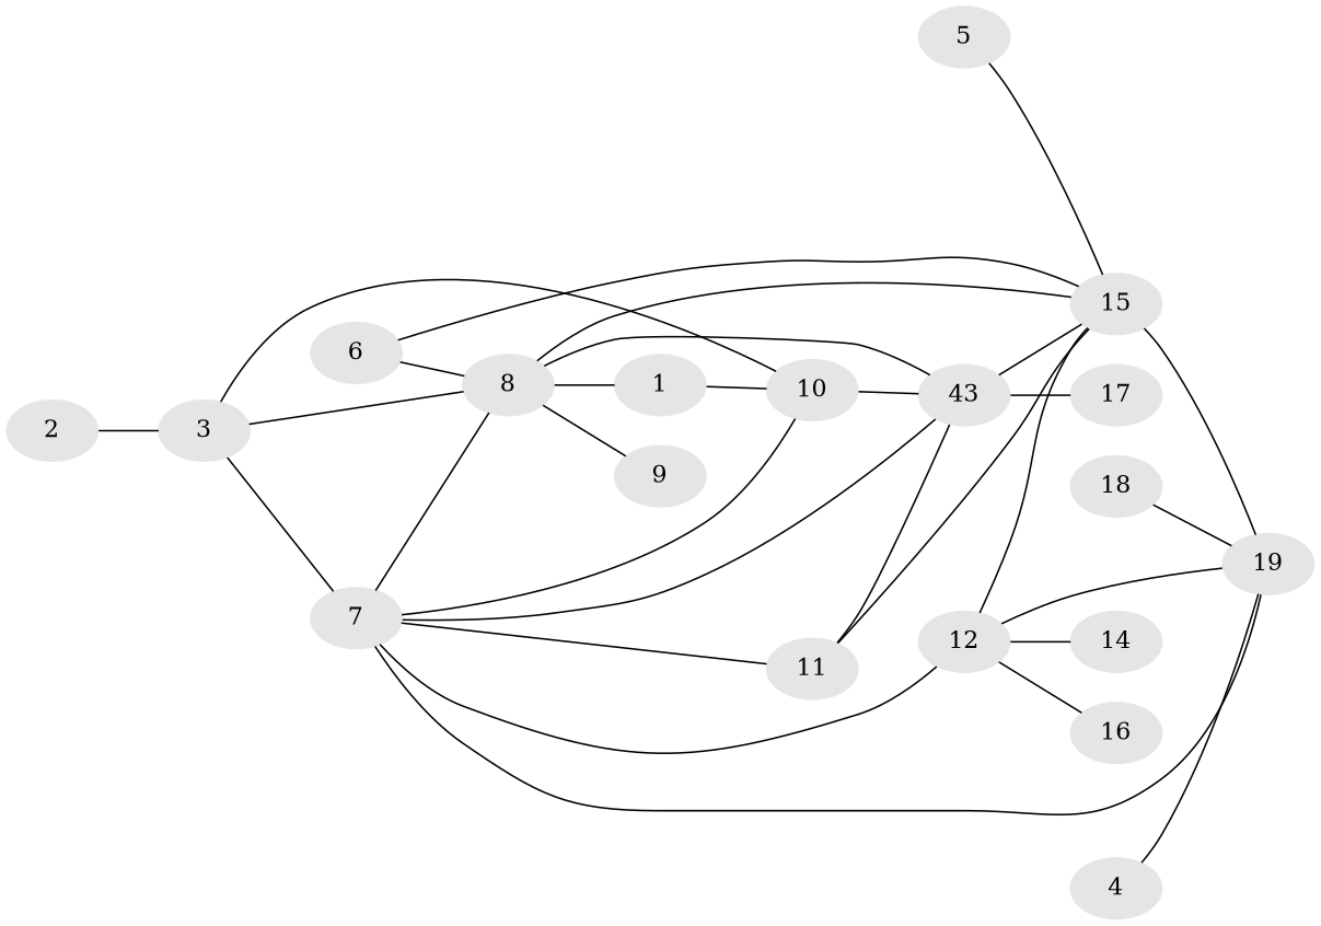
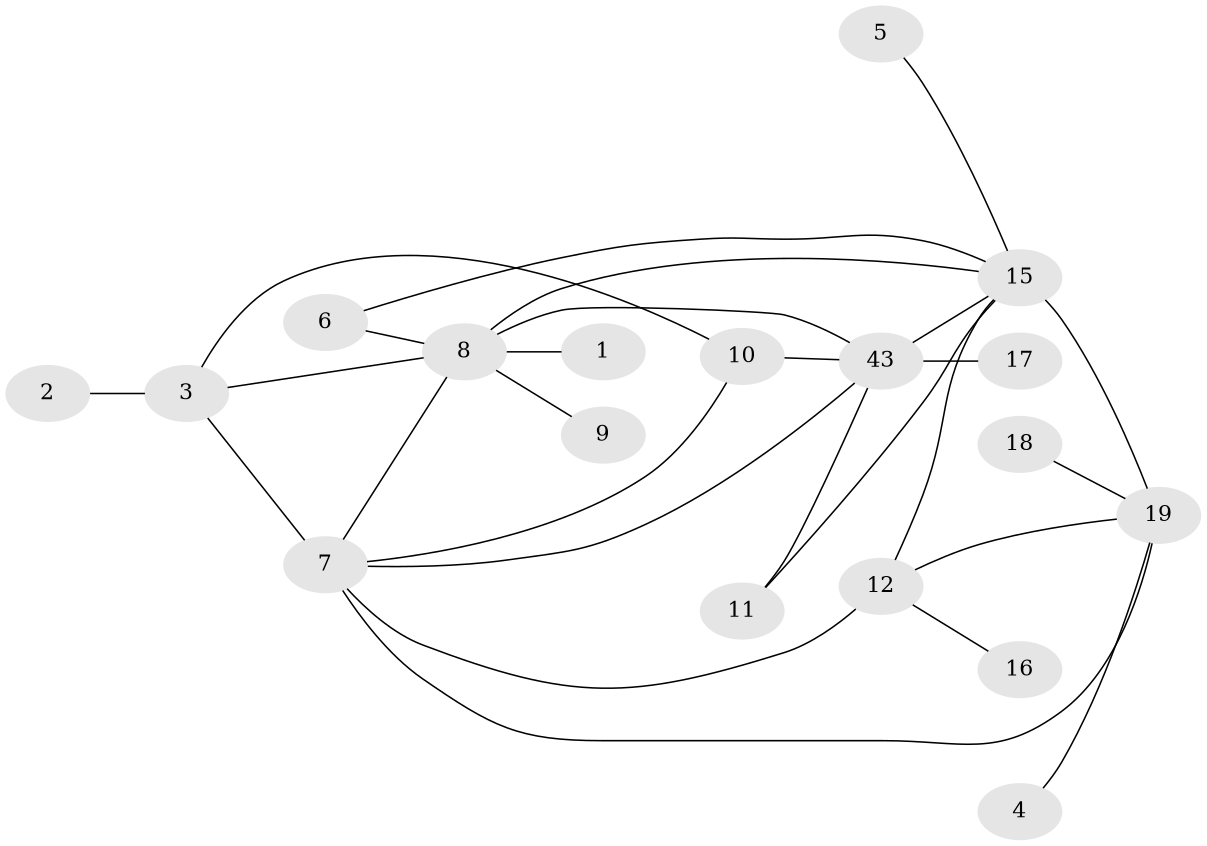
  graph {
    rankdir=LR
    node [color=gray90 style=filled]
    edge [weight=1.0]
    1
    10
    n3 [label=43]
    2
    3
    6
    8
    15
    7
    19
    11
    12
    9
    4
    5
-   14
    16
    17
    18
-   1 -- 10
    10 -- n3
    n3 -- 15
    n3 -- 17
    2 -- 3
    3 -- 10
    3 -- 8 [weight=2.0]
    3 -- 7 [weight=2.0]
    6 -- 8 [weight=2.0]
    6 -- 15
    8 -- 1
    8 -- n3
    8 -- 15
    8 -- 9
    15 -- 19
    7 -- 10
    7 -- n3 [weight=2.0]
    7 -- 8
    7 -- 19
-   7 -- 11
    7 -- 12
    11 -- n3
    11 -- 15 [weight=2.0]
    12 -- 15
    12 -- 19
-   12 -- 14
    12 -- 16
    4 -- 19
    5 -- 15 [weight=2.0]
    18 -- 19
  }
